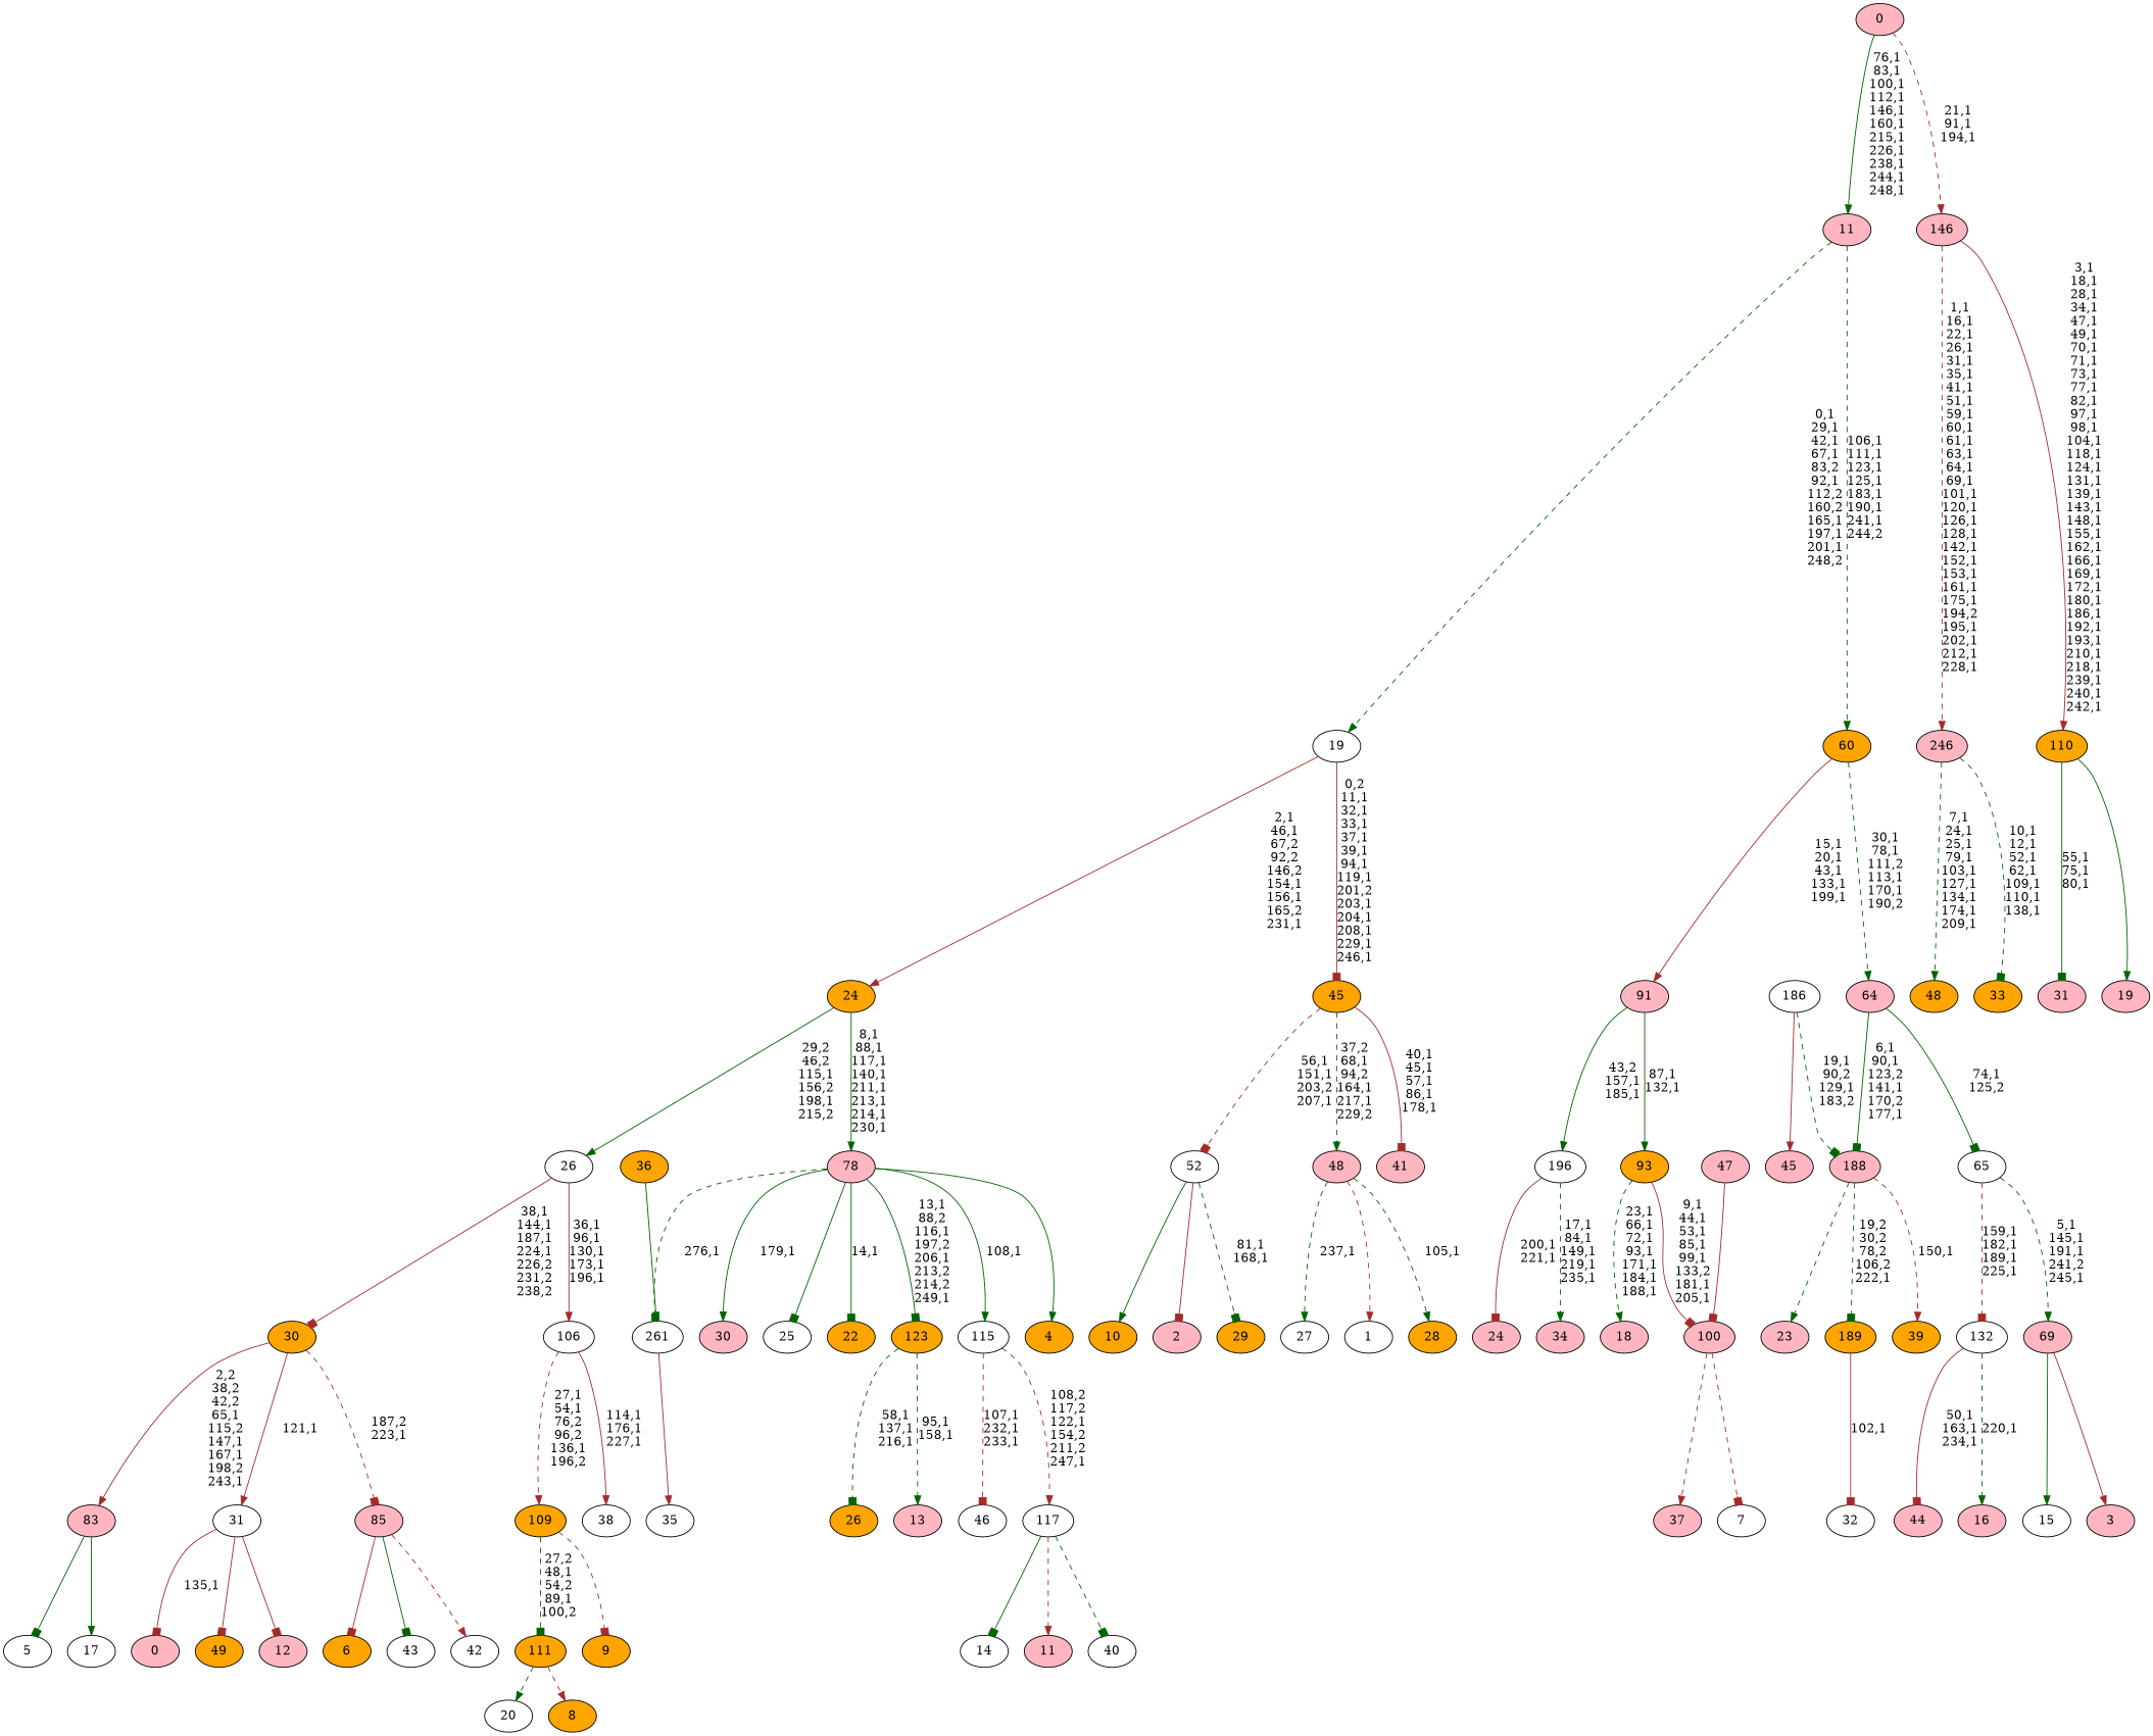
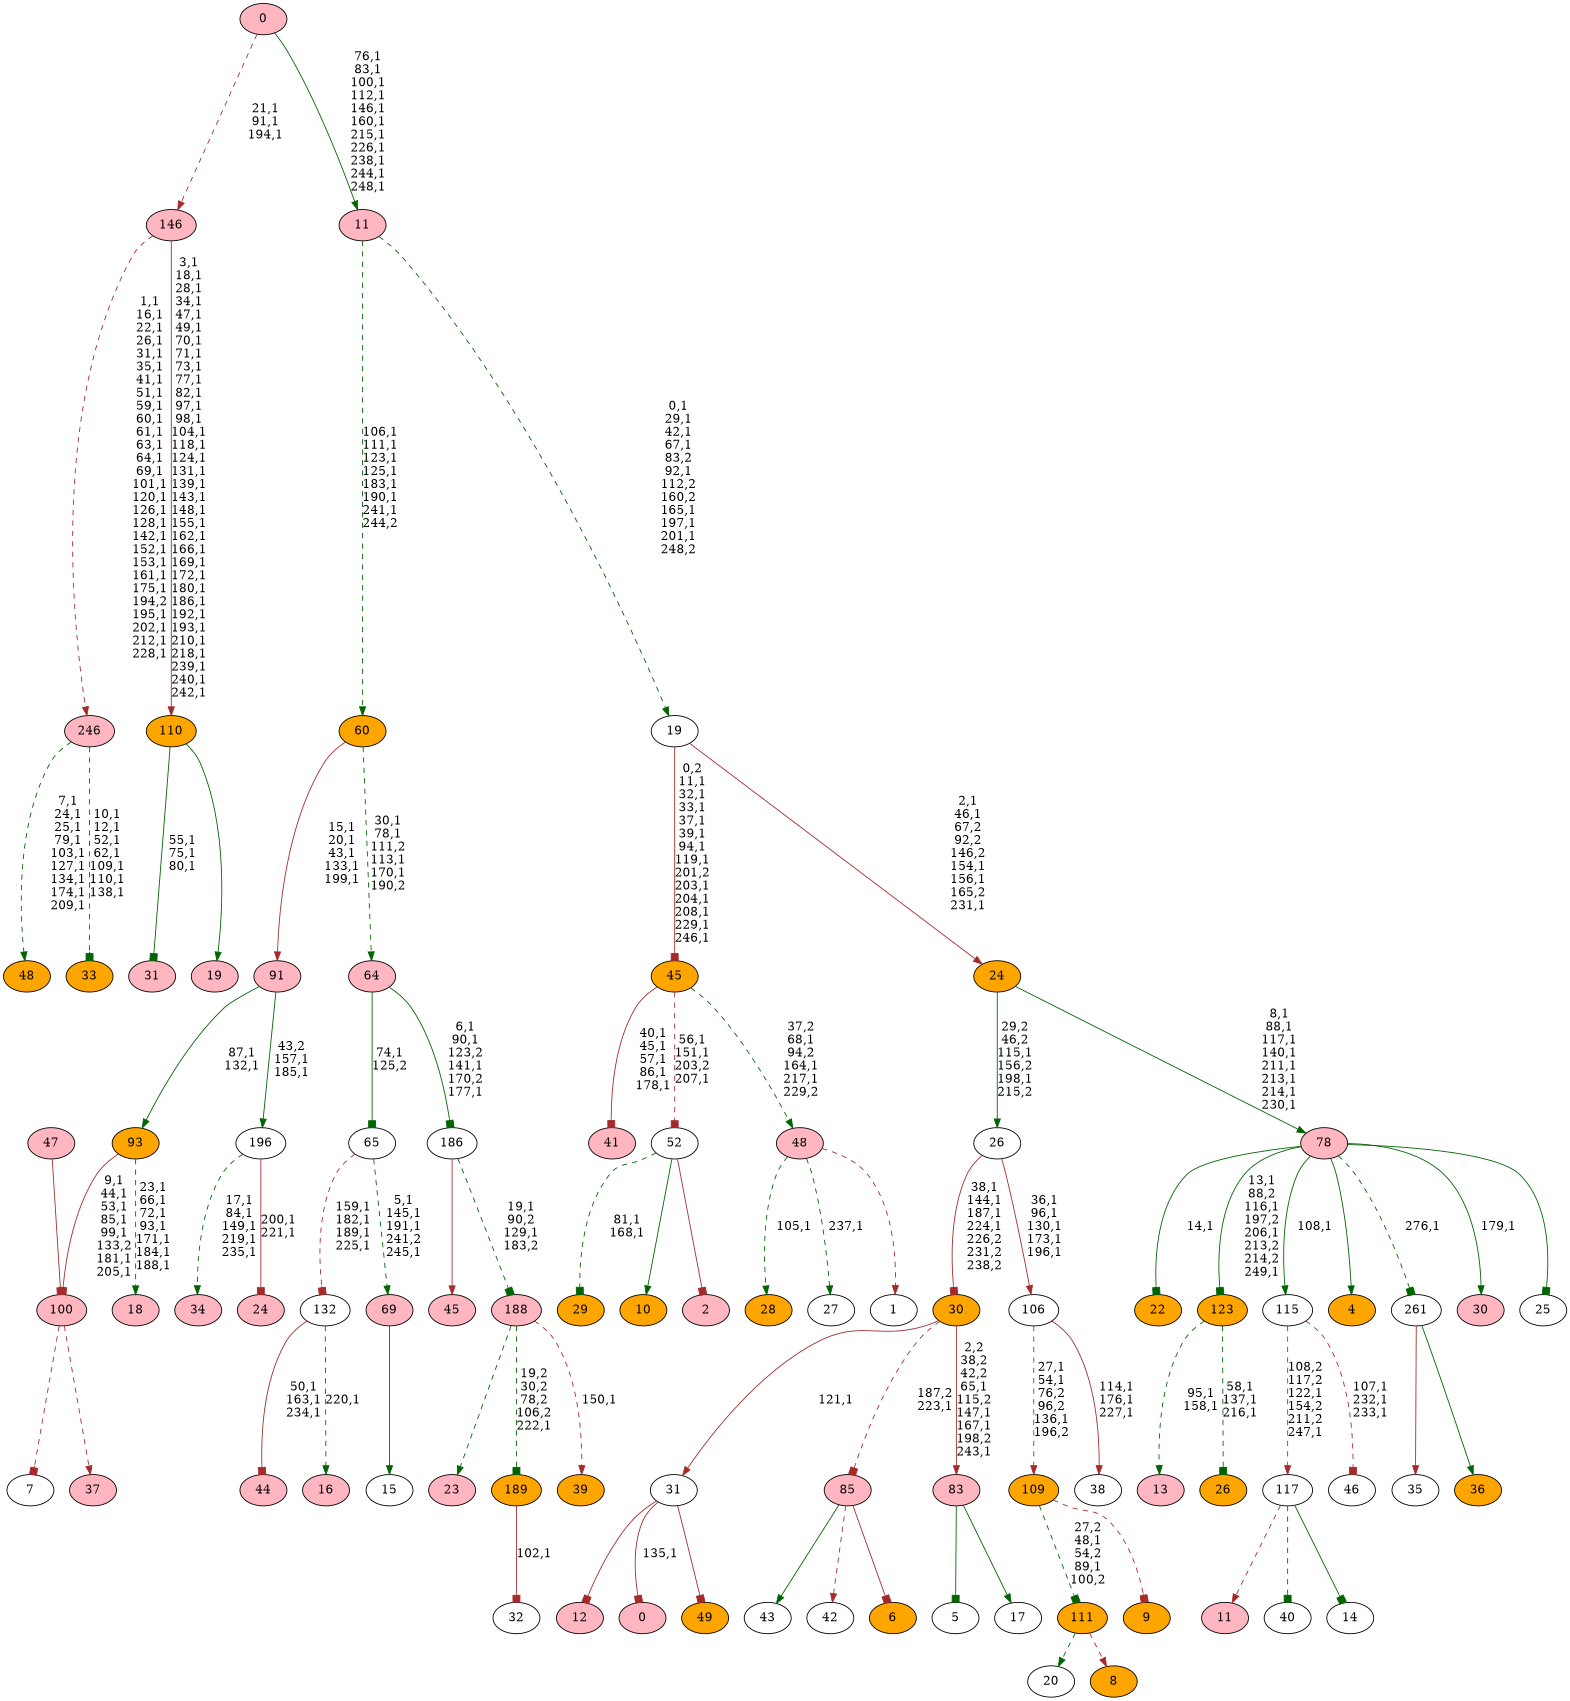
  digraph {
    node [fillcolor=lightpink style=filled]
    edge [arrowhead=normal color=darkgreen style=solid]
    n1 [fillcolor=orange label=49]
    n2 [fillcolor=orange label=48]
    n3 [label=47]
    100
    n5 [fillcolor=white label=46]
    n6 [label=45]
    n7 [label=44]
    n8 [fillcolor=white label=43]
    n9 [fillcolor=white label=42]
    n10 [label=41]
    n11 [fillcolor=white label=40]
    n12 [fillcolor=orange label=39]
    n13 [fillcolor=white label=38]
    n14 [label=37]
    n15 [fillcolor=orange label=36]
    n16 [fillcolor=white label=35]
    261 [fillcolor=white]
    n18 [label=34]
    n19 [fillcolor=orange label=33]
    246
    n21 [fillcolor=white label=32]
    n22 [label=31]
    n23 [label=30]
    n24 [fillcolor=orange label=29]
    n25 [fillcolor=orange label=28]
    n26 [fillcolor=white label=27]
    n27 [fillcolor=orange label=26]
    n28 [fillcolor=white label=25]
    n29 [label=24]
    196 [fillcolor=white]
    n31 [label=23]
    n32 [fillcolor=orange label=22]
    189 [fillcolor=orange]
    188
    186 [fillcolor=white]
    n36 [fillcolor=white label=20]
    n37 [label=19]
    n38 [fillcolor=orange label=110]
    146
    n40 [label=18]
    n41 [fillcolor=white label=17]
    n42 [label=16]
    132 [fillcolor=white]
    n44 [fillcolor=white label=15]
    n45 [fillcolor=white label=14]
    n46 [label=13]
    123 [fillcolor=orange]
    n48 [label=12]
    n49 [label=11]
    117 [fillcolor=white]
    115 [fillcolor=white]
    n52 [fillcolor=orange label=10]
    n53 [fillcolor=orange label=9]
    n54 [fillcolor=orange label=8]
    111 [fillcolor=orange]
    109 [fillcolor=orange]
    106 [fillcolor=white]
    n58 [fillcolor=white label=7]
    93 [fillcolor=orange]
    91
    n61 [fillcolor=orange label=6]
    85
    n63 [fillcolor=white label=5]
    83
    n65 [fillcolor=orange label=4]
    78
-   n67 [label=3]
    69
    65 [fillcolor=white]
    64
    60 [fillcolor=orange]
    n72 [label=2]
    52 [fillcolor=white]
    n74 [fillcolor=white label=1]
    48
    45 [fillcolor=orange]
    n77 [label=0]
    31 [fillcolor=white]
    30 [fillcolor=orange]
    26 [fillcolor=white]
    24 [fillcolor=orange]
    19 [fillcolor=white]
    11
    0
    n3 -> 100 [arrowhead=box color=brown]
    100 -> n14 [color=brown style=dashed]
    100 -> n58 [arrowhead=box color=brown style=dashed]
-   n15 -> 261
+   261 -> n15
    261 -> n16 [color=brown]
    246 -> n2 [label="7,1\n24,1\n25,1\n79,1\n103,1\n127,1\n134,1\n174,1\n209,1" style=dashed]
    246 -> n19 [arrowhead=box label="10,1\n12,1\n52,1\n62,1\n109,1\n110,1\n138,1" style=dashed]
    196 -> n18 [label="17,1\n84,1\n149,1\n219,1\n235,1" style=dashed]
    196 -> n29 [arrowhead=box color=brown label="200,1\n221,1"]
    189 -> n21 [arrowhead=box color=brown label="102,1"]
    188 -> n12 [color=brown label="150,1" style=dashed]
    188 -> n31 [style=dashed]
    188 -> 189 [arrowhead=box label="19,2\n30,2\n78,2\n106,2\n222,1" style=dashed]
    186 -> n6 [color=brown]
    186 -> 188 [arrowhead=box label="19,1\n90,2\n129,1\n183,2" style=dashed]
    n38 -> n22 [arrowhead=box label="55,1\n75,1\n80,1"]
    n38 -> n37
    146 -> 246 [color=brown label="1,1\n16,1\n22,1\n26,1\n31,1\n35,1\n41,1\n51,1\n59,1\n60,1\n61,1\n63,1\n64,1\n69,1\n101,1\n120,1\n126,1\n128,1\n142,1\n152,1\n153,1\n161,1\n175,1\n194,2\n195,1\n202,1\n212,1\n228,1" style=dashed]
    146 -> n38 [color=brown label="3,1\n18,1\n28,1\n34,1\n47,1\n49,1\n70,1\n71,1\n73,1\n77,1\n82,1\n97,1\n98,1\n104,1\n118,1\n124,1\n131,1\n139,1\n143,1\n148,1\n155,1\n162,1\n166,1\n169,1\n172,1\n180,1\n186,1\n192,1\n193,1\n210,1\n218,1\n239,1\n240,1\n242,1"]
    132 -> n7 [arrowhead=box color=brown label="50,1\n163,1\n234,1"]
    132 -> n42 [label="220,1" style=dashed]
    123 -> n27 [arrowhead=box label="58,1\n137,1\n216,1" style=dashed]
    123 -> n46 [label="95,1\n158,1" style=dashed]
    117 -> n11 [arrowhead=box style=dashed]
    117 -> n45 [arrowhead=box]
    117 -> n49 [color=brown style=dashed]
    115 -> n5 [arrowhead=box color=brown label="107,1\n232,1\n233,1" style=dashed]
    115 -> 117 [color=brown label="108,2\n117,2\n122,1\n154,2\n211,2\n247,1" style=dashed]
    111 -> n36 [style=dashed]
    111 -> n54 [color=brown style=dashed]
    109 -> n53 [arrowhead=box color=brown style=dashed]
    109 -> 111 [arrowhead=box label="27,2\n48,1\n54,2\n89,1\n100,2" style=dashed]
    106 -> n13 [color=brown label="114,1\n176,1\n227,1"]
    106 -> 109 [color=brown label="27,1\n54,1\n76,2\n96,2\n136,1\n196,2" style=dashed]
    93 -> 100 [arrowhead=box color=brown label="9,1\n44,1\n53,1\n85,1\n99,1\n133,2\n181,1\n205,1"]
    93 -> n40 [label="23,1\n66,1\n72,1\n93,1\n171,1\n184,1\n188,1" style=dashed]
    91 -> 196 [label="43,2\n157,1\n185,1"]
    91 -> 93 [label="87,1\n132,1"]
-   85 -> n8 [arrowhead=box]
+   85 -> n8
    85 -> n9 [color=brown style=dashed]
    85 -> n61 [arrowhead=box color=brown]
    83 -> n41
    83 -> n63 [arrowhead=box]
    78 -> 261 [arrowhead=box label="276,1" style=dashed]
    78 -> n23 [label="179,1"]
    78 -> n28 [arrowhead=box]
    78 -> n32 [arrowhead=box label="14,1"]
    78 -> 123 [arrowhead=box label="13,1\n88,2\n116,1\n197,2\n206,1\n213,2\n214,2\n249,1"]
    78 -> 115 [label="108,1"]
    78 -> n65
    69 -> n44
-   69 -> n67 [color=brown]
    65 -> 132 [arrowhead=box color=brown label="159,1\n182,1\n189,1\n225,1" style=dashed]
    65 -> 69 [label="5,1\n145,1\n191,1\n241,2\n245,1" style=dashed]
-   64 -> 188 [arrowhead=box label="6,1\n90,1\n123,2\n141,1\n170,2\n177,1"]
+   64 -> 186 [arrowhead=box label="6,1\n90,1\n123,2\n141,1\n170,2\n177,1"]
    64 -> 65 [arrowhead=box label="74,1\n125,2"]
    60 -> 91 [color=brown label="15,1\n20,1\n43,1\n133,1\n199,1"]
    60 -> 64 [label="30,1\n78,1\n111,2\n113,1\n170,1\n190,2" style=dashed]
    52 -> n24 [arrowhead=box label="81,1\n168,1" style=dashed]
    52 -> n52
    52 -> n72 [arrowhead=box color=brown]
    48 -> n25 [label="105,1" style=dashed]
    48 -> n26 [label="237,1" style=dashed]
    48 -> n74 [color=brown style=dashed]
    45 -> n10 [arrowhead=box color=brown label="40,1\n45,1\n57,1\n86,1\n178,1"]
    45 -> 52 [arrowhead=box color=brown label="56,1\n151,1\n203,2\n207,1" style=dashed]
    45 -> 48 [label="37,2\n68,1\n94,2\n164,1\n217,1\n229,2" style=dashed]
    31 -> n1 [arrowhead=box color=brown]
    31 -> n48 [arrowhead=box color=brown]
    31 -> n77 [arrowhead=box color=brown label="135,1"]
    30 -> 85 [arrowhead=box color=brown label="187,2\n223,1" style=dashed]
    30 -> 83 [color=brown label="2,2\n38,2\n42,2\n65,1\n115,2\n147,1\n167,1\n198,2\n243,1"]
    30 -> 31 [color=brown label="121,1"]
    26 -> 106 [color=brown label="36,1\n96,1\n130,1\n173,1\n196,1"]
    26 -> 30 [arrowhead=box color=brown label="38,1\n144,1\n187,1\n224,1\n226,2\n231,2\n238,2"]
    24 -> 78 [label="8,1\n88,1\n117,1\n140,1\n211,1\n213,1\n214,1\n230,1"]
    24 -> 26 [label="29,2\n46,2\n115,1\n156,2\n198,1\n215,2"]
    19 -> 45 [arrowhead=box color=brown label="0,2\n11,1\n32,1\n33,1\n37,1\n39,1\n94,1\n119,1\n201,2\n203,1\n204,1\n208,1\n229,1\n246,1"]
    19 -> 24 [color=brown label="2,1\n46,1\n67,2\n92,2\n146,2\n154,1\n156,1\n165,2\n231,1"]
    11 -> 60 [label="106,1\n111,1\n123,1\n125,1\n183,1\n190,1\n241,1\n244,2" style=dashed]
    11 -> 19 [label="0,1\n29,1\n42,1\n67,1\n83,2\n92,1\n112,2\n160,2\n165,1\n197,1\n201,1\n248,2" style=dashed]
    0 -> 146 [color=brown label="21,1\n91,1\n194,1" style=dashed]
    0 -> 11 [label="76,1\n83,1\n100,1\n112,1\n146,1\n160,1\n215,1\n226,1\n238,1\n244,1\n248,1"]
  }
